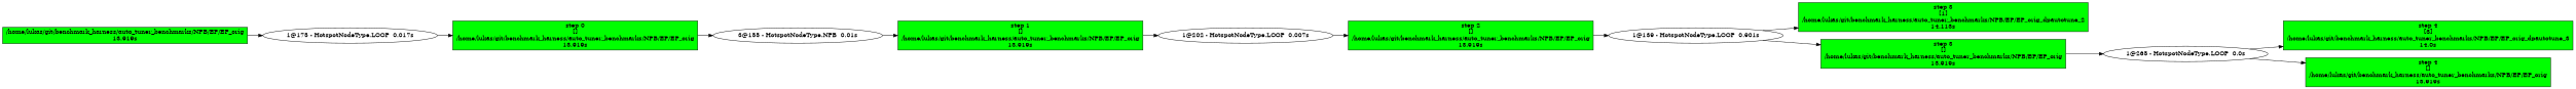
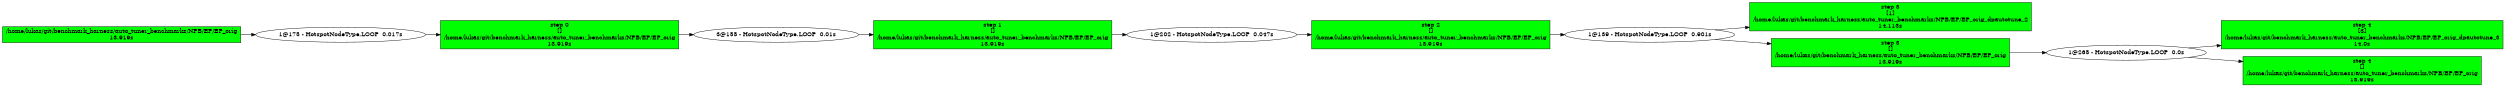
  strict digraph {
    rankdir=LR
    node [color=black fillcolor=green style=filled shape=box]
    "1@175 - HotspotNodeType.LOOP  0.017s" [fillcolor=white shape=""]
    "/home/lukas/git/benchmark_harness/auto_tuner_benchmarks/NPB/EP/EP_orig\n13.919s"
    "step 0\n[]\n/home/lukas/git/benchmark_harness/auto_tuner_benchmarks/NPB/EP/EP_orig\n13.919s"
-   "3@155 - HotspotNodeType.LOOP  0.01s" [fillcolor=white label="3@155 - HotspotNodeType.NPB  0.01s" shape=""]
+   "3@155 - HotspotNodeType.LOOP  0.01s" [fillcolor=white shape=""]
    "step 1\n[]\n/home/lukas/git/benchmark_harness/auto_tuner_benchmarks/NPB/EP/EP_orig\n13.919s"
-   "1@202 - HotspotNodeType.LOOP  0.007s" [fillcolor=white shape=""]
+   "1@202 - HotspotNodeType.LOOP  0.007s" [fillcolor=white label="1@202 - HotspotNodeType.LOOP  0.047s" shape=""]
    "step 2\n[]\n/home/lukas/git/benchmark_harness/auto_tuner_benchmarks/NPB/EP/EP_orig\n13.919s"
    n8 [fillcolor=white label="1@139 - HotspotNodeType.LOOP  0.901s" shape=""]
    "step 3\n[1]\n/home/lukas/git/benchmark_harness/auto_tuner_benchmarks/NPB/EP/EP_orig_dpautotune_2\n14.113s"
    "step 3\n[]\n/home/lukas/git/benchmark_harness/auto_tuner_benchmarks/NPB/EP/EP_orig\n13.919s"
    "1@265 - HotspotNodeType.LOOP  0.0s" [fillcolor=white shape=""]
    "step 4\n[3]\n/home/lukas/git/benchmark_harness/auto_tuner_benchmarks/NPB/EP/EP_orig_dpautotune_3\n14.0s"
    "step 4\n[]\n/home/lukas/git/benchmark_harness/auto_tuner_benchmarks/NPB/EP/EP_orig\n13.919s"
    "1@175 - HotspotNodeType.LOOP  0.017s" -> "step 0\n[]\n/home/lukas/git/benchmark_harness/auto_tuner_benchmarks/NPB/EP/EP_orig\n13.919s"
    "/home/lukas/git/benchmark_harness/auto_tuner_benchmarks/NPB/EP/EP_orig\n13.919s" -> "1@175 - HotspotNodeType.LOOP  0.017s"
    "step 0\n[]\n/home/lukas/git/benchmark_harness/auto_tuner_benchmarks/NPB/EP/EP_orig\n13.919s" -> "3@155 - HotspotNodeType.LOOP  0.01s"
    "3@155 - HotspotNodeType.LOOP  0.01s" -> "step 1\n[]\n/home/lukas/git/benchmark_harness/auto_tuner_benchmarks/NPB/EP/EP_orig\n13.919s"
    "step 1\n[]\n/home/lukas/git/benchmark_harness/auto_tuner_benchmarks/NPB/EP/EP_orig\n13.919s" -> "1@202 - HotspotNodeType.LOOP  0.007s"
    "1@202 - HotspotNodeType.LOOP  0.007s" -> "step 2\n[]\n/home/lukas/git/benchmark_harness/auto_tuner_benchmarks/NPB/EP/EP_orig\n13.919s"
    "step 2\n[]\n/home/lukas/git/benchmark_harness/auto_tuner_benchmarks/NPB/EP/EP_orig\n13.919s" -> n8
    n8 -> "step 3\n[1]\n/home/lukas/git/benchmark_harness/auto_tuner_benchmarks/NPB/EP/EP_orig_dpautotune_2\n14.113s"
    n8 -> "step 3\n[]\n/home/lukas/git/benchmark_harness/auto_tuner_benchmarks/NPB/EP/EP_orig\n13.919s"
    "step 3\n[]\n/home/lukas/git/benchmark_harness/auto_tuner_benchmarks/NPB/EP/EP_orig\n13.919s" -> "1@265 - HotspotNodeType.LOOP  0.0s"
    "1@265 - HotspotNodeType.LOOP  0.0s" -> "step 4\n[3]\n/home/lukas/git/benchmark_harness/auto_tuner_benchmarks/NPB/EP/EP_orig_dpautotune_3\n14.0s"
    "1@265 - HotspotNodeType.LOOP  0.0s" -> "step 4\n[]\n/home/lukas/git/benchmark_harness/auto_tuner_benchmarks/NPB/EP/EP_orig\n13.919s"
  }
